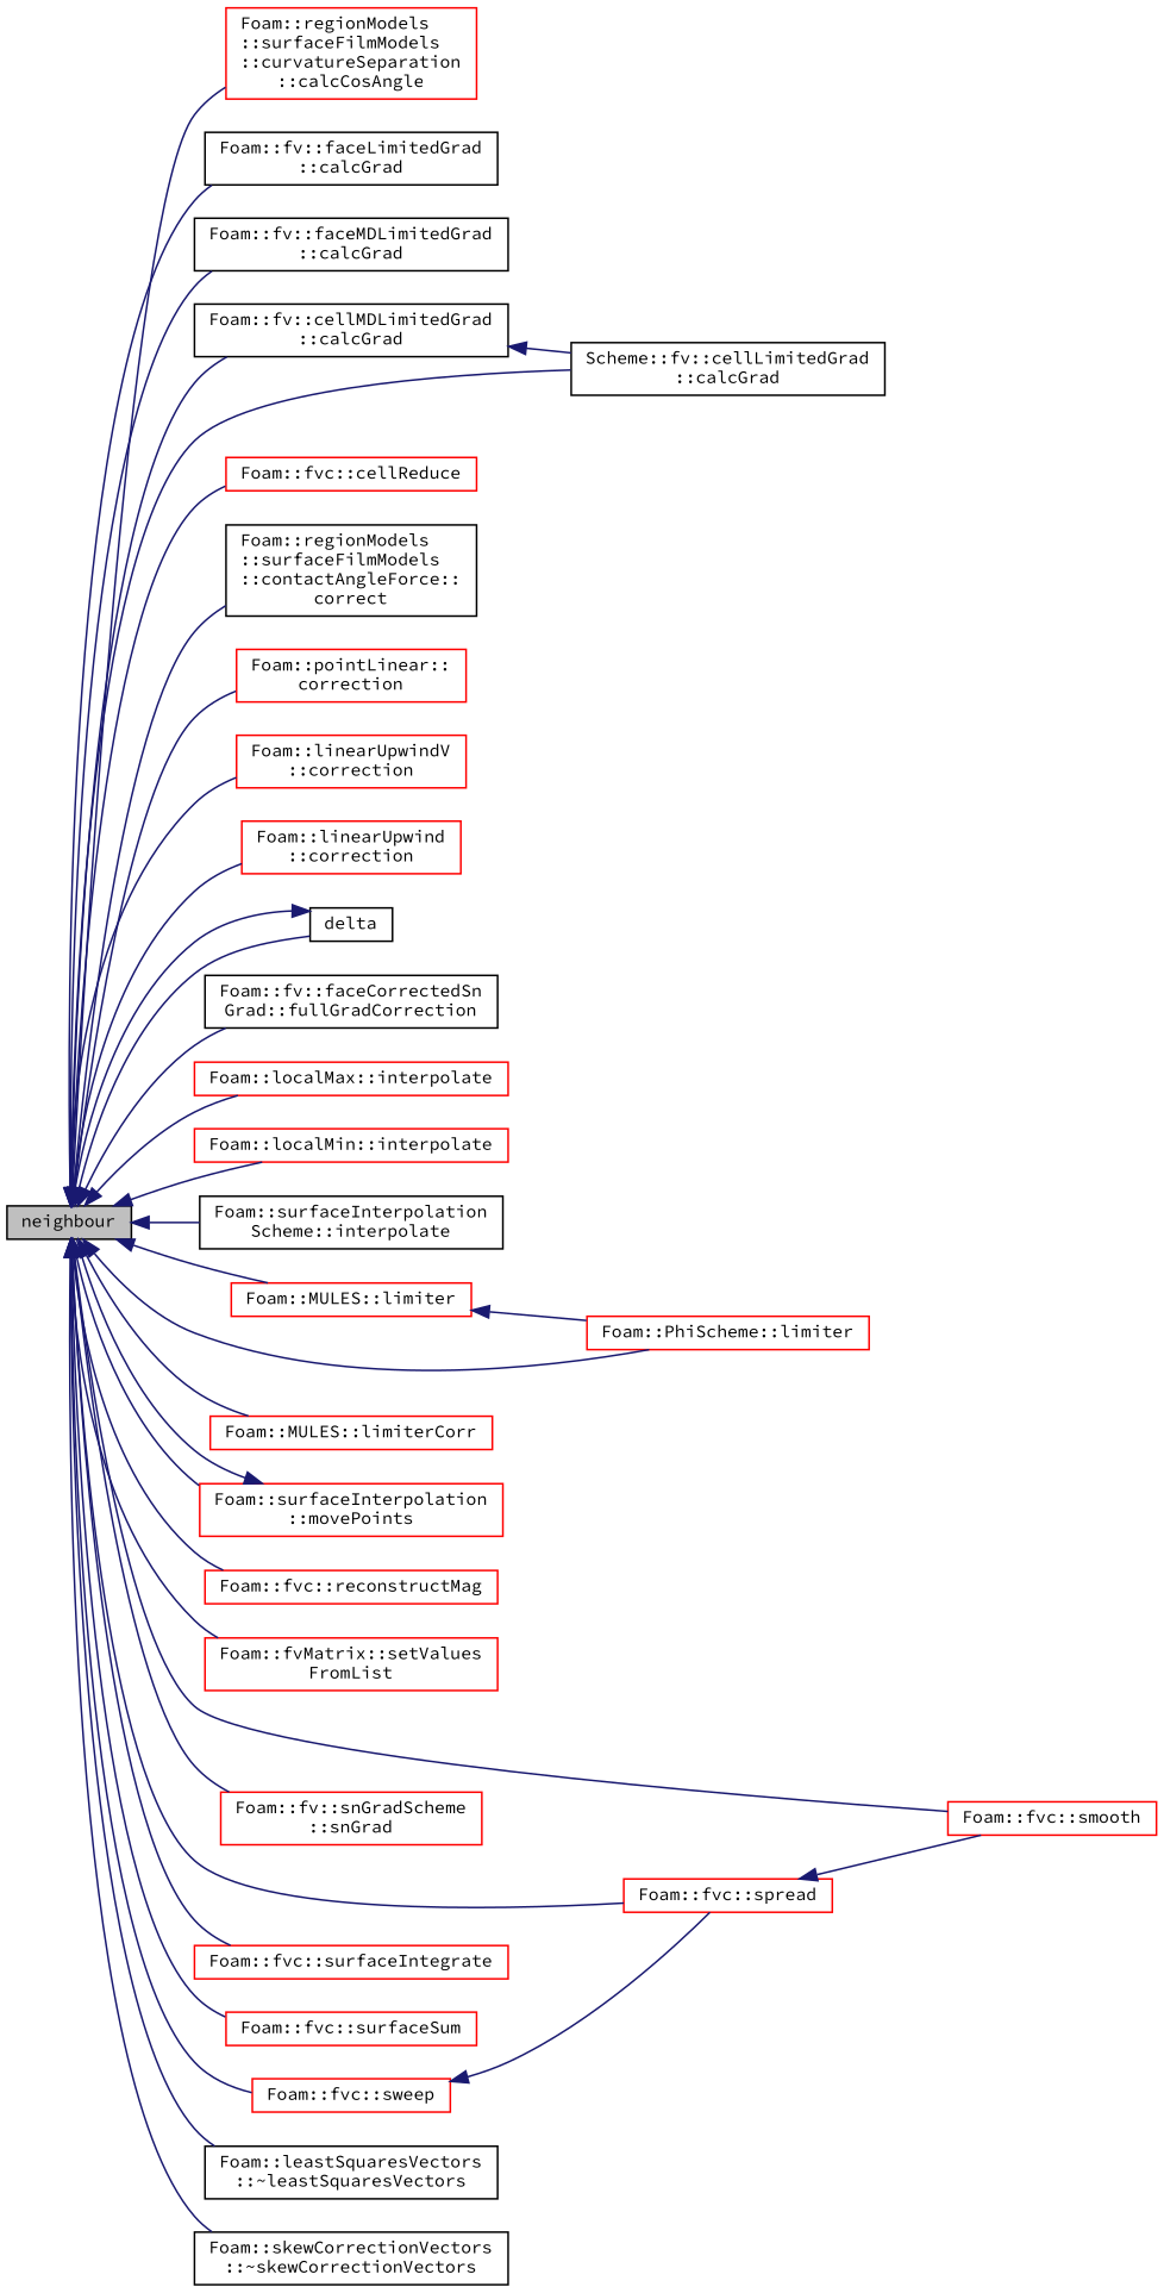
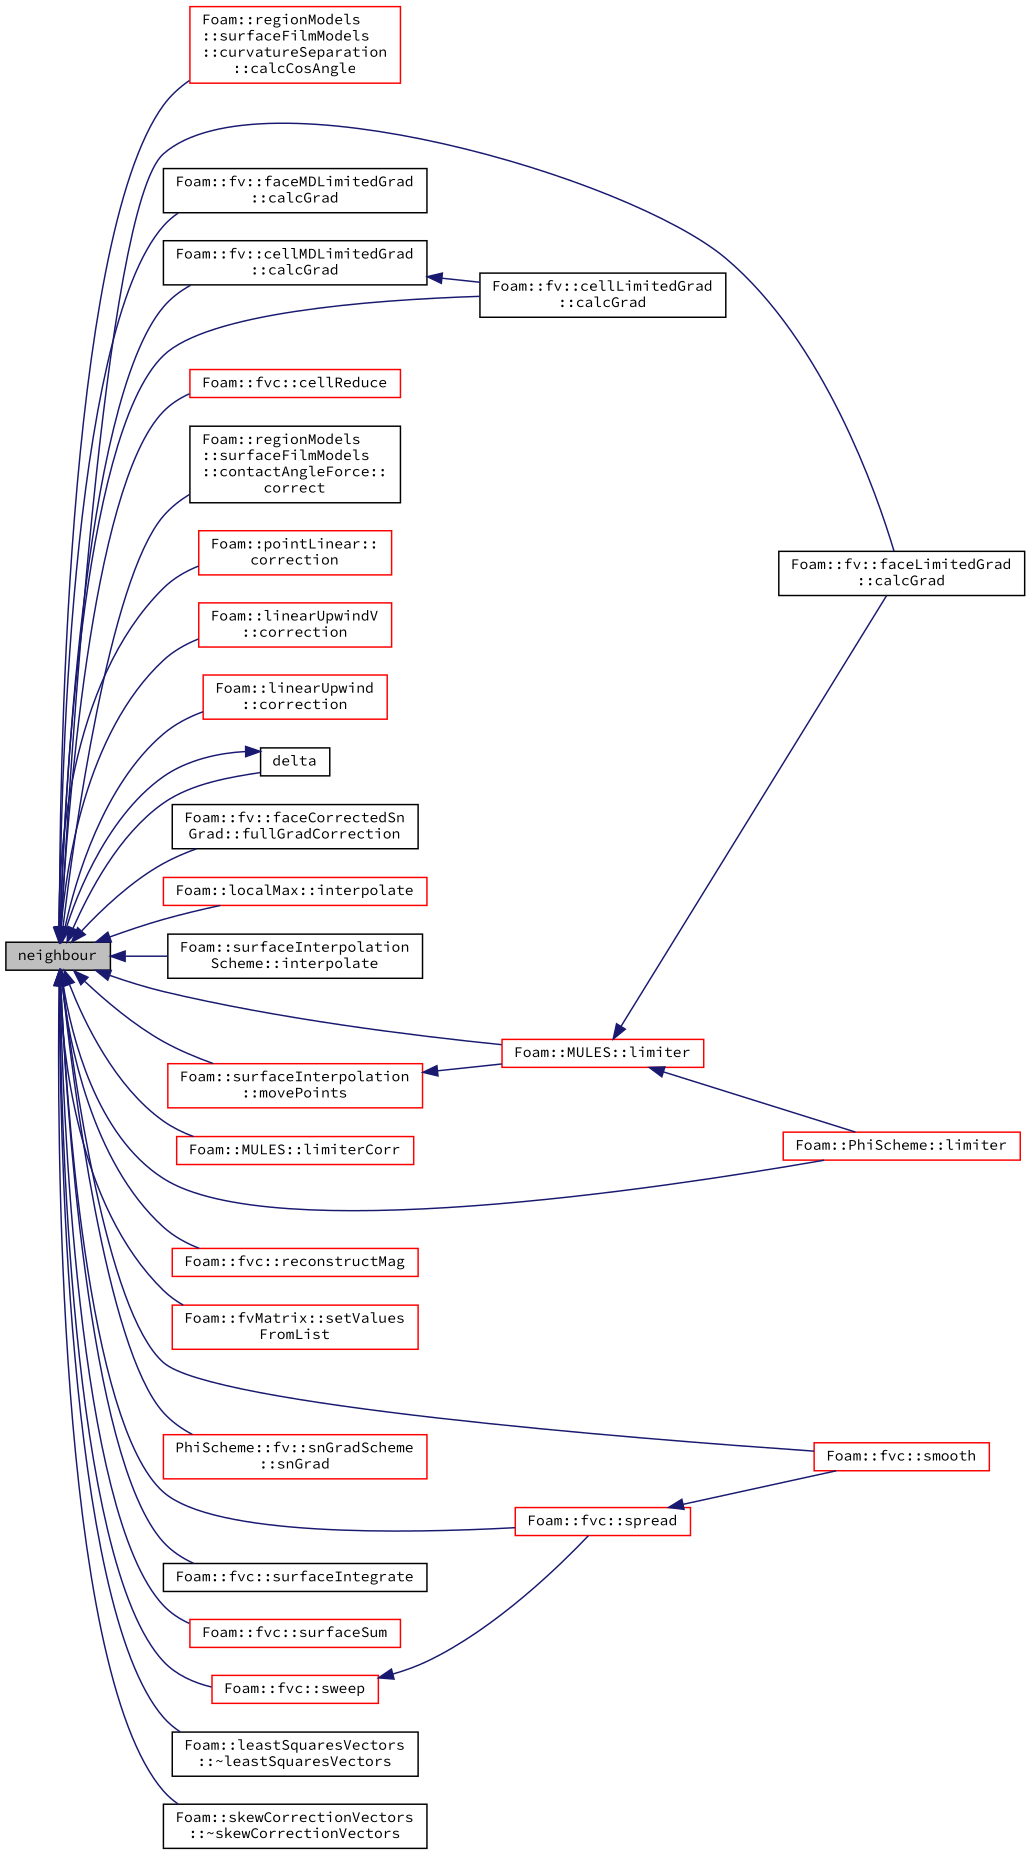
  digraph {
    fontname="Source Code Pro"
    rankdir=LR
    node [color=red fontname="Source Code Pro" fontsize=10 shape=record]
    edge [color=midnightblue dir=back fontname="Source Code Pro" fontsize=10 labelfontname=Helvetica labelfontsize=10 style=solid]
    n1 [color=black fillcolor=grey75 fontcolor=black height=0.2 label=neighbour style=filled width=0.4]
    n2 [height=0.2 label="Foam::regionModels\l::surfaceFilmModels\l::curvatureSeparation\l::calcCosAngle" width=0.4]
    n3 [color=black height=0.2 label="Foam::fv::faceLimitedGrad\l::calcGrad" width=0.4]
    n4 [color=black height=0.2 label="Foam::fv::faceMDLimitedGrad\l::calcGrad" width=0.4]
    n5 [color=black height=0.2 label="Foam::fv::cellMDLimitedGrad\l::calcGrad" width=0.4]
-   n6 [color=black height=0.2 label="Scheme::fv::cellLimitedGrad\l::calcGrad" width=0.4]
+   n6 [color=black height=0.2 label="Foam::fv::cellLimitedGrad\l::calcGrad" width=0.4]
    n7 [height=0.2 label="Foam::fvc::cellReduce" width=0.4]
    n8 [color=black height=0.2 label="Foam::regionModels\l::surfaceFilmModels\l::contactAngleForce::\lcorrect" width=0.4]
    n9 [height=0.2 label="Foam::pointLinear::\lcorrection" width=0.4]
    n10 [height=0.2 label="Foam::linearUpwindV\l::correction" width=0.4]
    n11 [height=0.2 label="Foam::linearUpwind\l::correction" width=0.4]
    n12 [color=black height=0.2 label=delta width=0.4]
    n13 [color=black height=0.2 label="Foam::fv::faceCorrectedSn\lGrad::fullGradCorrection" width=0.4]
    n14 [height=0.2 label="Foam::localMax::interpolate" width=0.4]
-   n15 [height=0.2 label="Foam::localMin::interpolate" width=0.4]
    n16 [color=black height=0.2 label="Foam::surfaceInterpolation\lScheme::interpolate" width=0.4]
    n17 [height=0.2 label="Foam::MULES::limiter" width=0.4]
    n18 [height=0.2 label="Foam::PhiScheme::limiter" width=0.4]
    n19 [height=0.2 label="Foam::MULES::limiterCorr" width=0.4]
    n20 [height=0.2 label="Foam::surfaceInterpolation\l::movePoints" width=0.4]
    n21 [height=0.2 label="Foam::fvc::reconstructMag" width=0.4]
    n22 [height=0.2 label="Foam::fvMatrix::setValues\lFromList" width=0.4]
    n23 [height=0.2 label="Foam::fvc::smooth" width=0.4]
-   n24 [height=0.2 label="Foam::fv::snGradScheme\l::snGrad" width=0.4]
+   n24 [height=0.2 label="PhiScheme::fv::snGradScheme\l::snGrad" width=0.4]
    n25 [height=0.2 label="Foam::fvc::spread" width=0.4]
-   n26 [height=0.2 label="Foam::fvc::surfaceIntegrate" width=0.4]
+   n26 [color=black height=0.2 label="Foam::fvc::surfaceIntegrate" width=0.4]
    n27 [height=0.2 label="Foam::fvc::surfaceSum" width=0.4]
    n28 [height=0.2 label="Foam::fvc::sweep" width=0.4]
    n29 [color=black height=0.2 label="Foam::leastSquaresVectors\l::~leastSquaresVectors" width=0.4]
    n30 [color=black height=0.2 label="Foam::skewCorrectionVectors\l::~skewCorrectionVectors" width=0.4]
    n1 -> n2
    n1 -> n3
    n1 -> n4
    n1 -> n5
    n1 -> n6
    n1 -> n7
    n1 -> n8
    n1 -> n9
    n1 -> n10
    n1 -> n11
    n1 -> n12
    n1 -> n13
    n1 -> n14
-   n1 -> n15
    n1 -> n16
    n1 -> n17
    n1 -> n18
    n1 -> n19
    n1 -> n20
    n1 -> n21
    n1 -> n22
    n1 -> n23
    n1 -> n24
    n1 -> n25
    n1 -> n26
    n1 -> n27
    n1 -> n28
    n1 -> n29
    n1 -> n30
    n5 -> n6
    n12 -> n1
+   n17 -> n3
    n17 -> n18
-   n20 -> n1
+   n20 -> n17
    n25 -> n23
    n28 -> n25
  }
